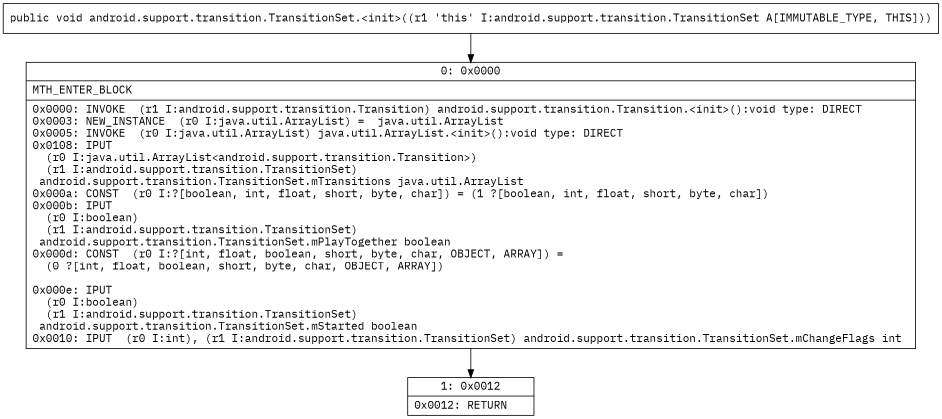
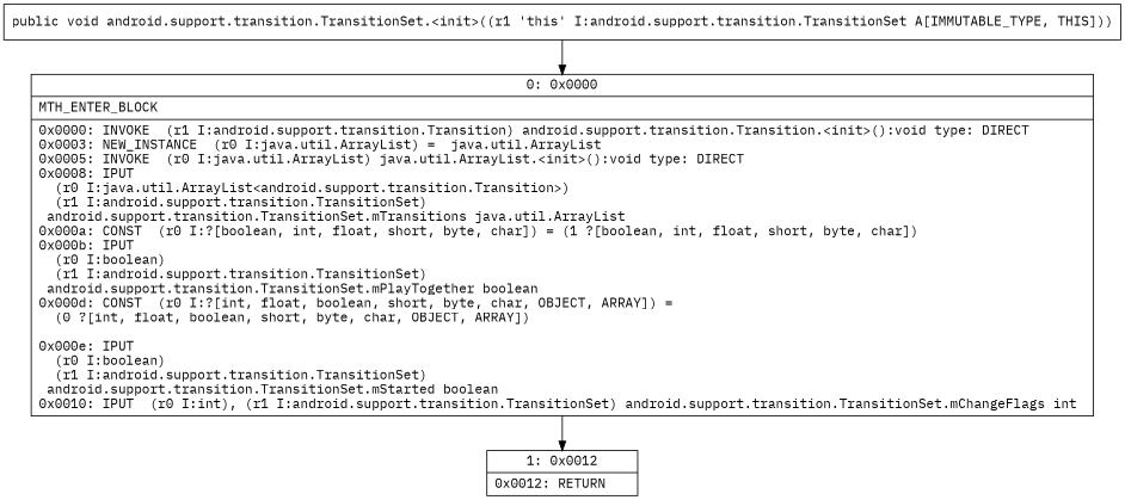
  digraph {
    fontname="IBM Plex Mono"
    node [shape=record fontname="IBM Plex Mono"]
    edge [fontname="IBM Plex Mono"]
-   n1 [label="{0\:\ 0x0000|MTH_ENTER_BLOCK\l|0x0000: INVOKE  (r1 I:android.support.transition.Transition) android.support.transition.Transition.\<init\>():void type: DIRECT \l0x0003: NEW_INSTANCE  (r0 I:java.util.ArrayList) =  java.util.ArrayList \l0x0005: INVOKE  (r0 I:java.util.ArrayList) java.util.ArrayList.\<init\>():void type: DIRECT \l0x0108: IPUT  \l  (r0 I:java.util.ArrayList\<android.support.transition.Transition\>)\l  (r1 I:android.support.transition.TransitionSet)\l android.support.transition.TransitionSet.mTransitions java.util.ArrayList \l0x000a: CONST  (r0 I:?[boolean, int, float, short, byte, char]) = (1 ?[boolean, int, float, short, byte, char]) \l0x000b: IPUT  \l  (r0 I:boolean)\l  (r1 I:android.support.transition.TransitionSet)\l android.support.transition.TransitionSet.mPlayTogether boolean \l0x000d: CONST  (r0 I:?[int, float, boolean, short, byte, char, OBJECT, ARRAY]) = \l  (0 ?[int, float, boolean, short, byte, char, OBJECT, ARRAY])\l \l0x000e: IPUT  \l  (r0 I:boolean)\l  (r1 I:android.support.transition.TransitionSet)\l android.support.transition.TransitionSet.mStarted boolean \l0x0010: IPUT  (r0 I:int), (r1 I:android.support.transition.TransitionSet) android.support.transition.TransitionSet.mChangeFlags int \l}"]
+   n1 [label="{0\:\ 0x0000|MTH_ENTER_BLOCK\l|0x0000: INVOKE  (r1 I:android.support.transition.Transition) android.support.transition.Transition.\<init\>():void type: DIRECT \l0x0003: NEW_INSTANCE  (r0 I:java.util.ArrayList) =  java.util.ArrayList \l0x0005: INVOKE  (r0 I:java.util.ArrayList) java.util.ArrayList.\<init\>():void type: DIRECT \l0x0008: IPUT  \l  (r0 I:java.util.ArrayList\<android.support.transition.Transition\>)\l  (r1 I:android.support.transition.TransitionSet)\l android.support.transition.TransitionSet.mTransitions java.util.ArrayList \l0x000a: CONST  (r0 I:?[boolean, int, float, short, byte, char]) = (1 ?[boolean, int, float, short, byte, char]) \l0x000b: IPUT  \l  (r0 I:boolean)\l  (r1 I:android.support.transition.TransitionSet)\l android.support.transition.TransitionSet.mPlayTogether boolean \l0x000d: CONST  (r0 I:?[int, float, boolean, short, byte, char, OBJECT, ARRAY]) = \l  (0 ?[int, float, boolean, short, byte, char, OBJECT, ARRAY])\l \l0x000e: IPUT  \l  (r0 I:boolean)\l  (r1 I:android.support.transition.TransitionSet)\l android.support.transition.TransitionSet.mStarted boolean \l0x0010: IPUT  (r0 I:int), (r1 I:android.support.transition.TransitionSet) android.support.transition.TransitionSet.mChangeFlags int \l}"]
    n2 [label="{1\:\ 0x0012|0x0012: RETURN   \l}"]
    n3 [label="{public void android.support.transition.TransitionSet.\<init\>((r1 'this' I:android.support.transition.TransitionSet A[IMMUTABLE_TYPE, THIS])) }"]
    n1 -> n2
    n3 -> n1
  }
